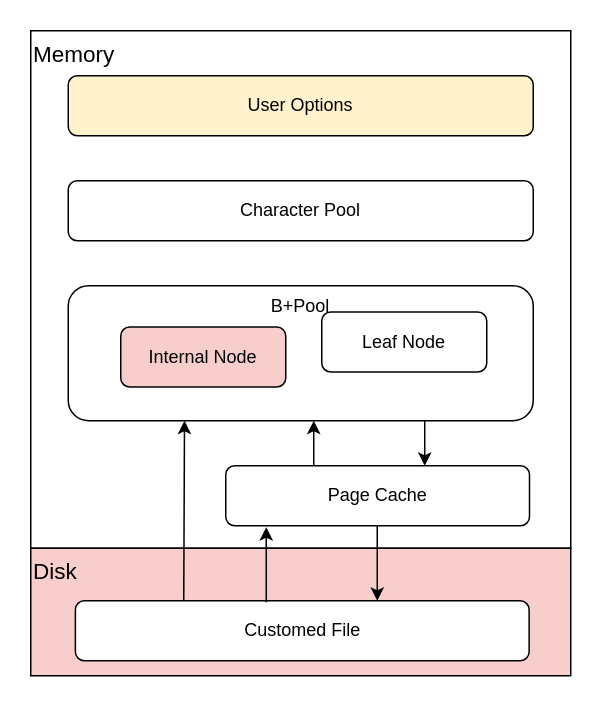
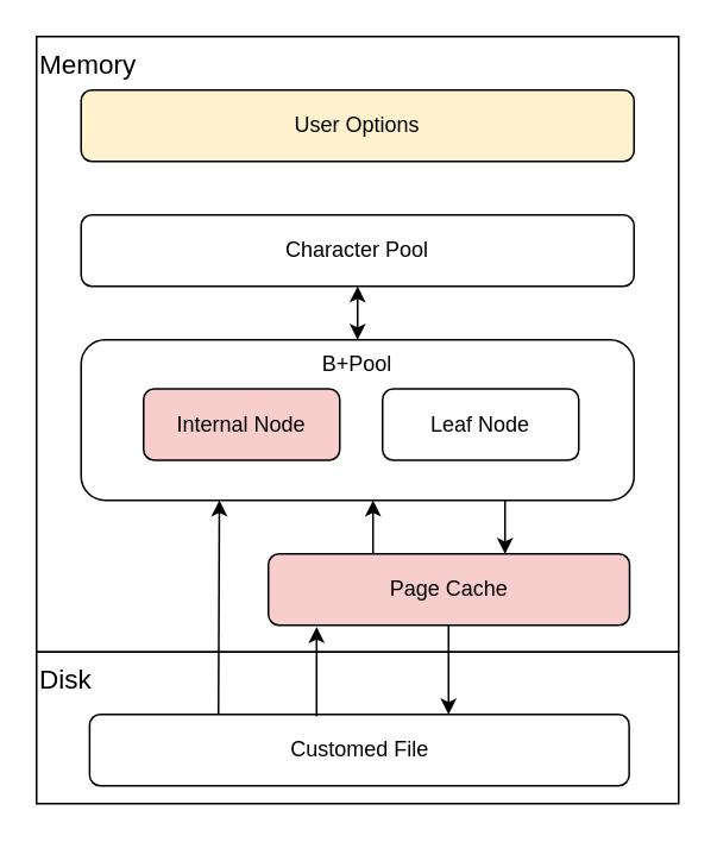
  <mxCell id="0" />
  <mxCell id="1" parent="0" />
  <mxCell id="2" value="&lt;font style=&quot;font-size: 15px;&quot;&gt;Memory&lt;/font&gt;" style="rounded=0;whiteSpace=wrap;html=1;verticalAlign=top;align=left;" parent="1" vertex="1"><mxGeometry x="20" y="20" width="360" height="345" as="geometry" /></mxCell>
- <mxCell id="3" value="&lt;font style=&quot;font-size: 15px;&quot;&gt;Disk&lt;/font&gt;" style="rounded=0;whiteSpace=wrap;html=1;verticalAlign=top;align=left;fillColor=#f8cecc;" parent="1" vertex="1"><mxGeometry x="20" y="365" width="360" height="85" as="geometry" /></mxCell>
+ <mxCell id="3" value="&lt;font style=&quot;font-size: 15px;&quot;&gt;Disk&lt;/font&gt;" style="rounded=0;whiteSpace=wrap;html=1;verticalAlign=top;align=left;" parent="1" vertex="1"><mxGeometry x="20" y="365" width="360" height="85" as="geometry" /></mxCell>
+ <mxCell id="4" style="edgeStyle=orthogonalEdgeStyle;rounded=0;orthogonalLoop=1;jettySize=auto;html=1;exitX=0.5;exitY=1;exitDx=0;exitDy=0;startArrow=classic;startFill=1;" parent="1" source="5" target="6" edge="1"><mxGeometry relative="1" as="geometry" /></mxCell>
  <mxCell id="5" value="Character Pool" style="rounded=1;whiteSpace=wrap;html=1;" parent="1" vertex="1"><mxGeometry x="45" y="120" width="310" height="40" as="geometry" /></mxCell>
  <mxCell id="6" value="B+Pool" style="rounded=1;whiteSpace=wrap;html=1;verticalAlign=top;" parent="1" vertex="1"><mxGeometry x="45" y="190" width="310" height="90" as="geometry" /></mxCell>
  <mxCell id="7" value="Internal Node" style="rounded=1;whiteSpace=wrap;html=1;fillColor=#f8cecc;" parent="1" vertex="1"><mxGeometry x="80" y="217.5" width="110" height="40" as="geometry" /></mxCell>
- <mxCell id="8" value="Leaf Node" style="rounded=1;whiteSpace=wrap;html=1;" parent="1" vertex="1"><mxGeometry x="214" y="207.5" width="110" height="40" as="geometry" /></mxCell>
- <mxCell id="9" value="Page Cache" style="rounded=1;whiteSpace=wrap;html=1;" parent="1" vertex="1"><mxGeometry x="150" y="310" width="202.5" height="40" as="geometry" /></mxCell>
+ <mxCell id="8" value="Leaf Node" style="rounded=1;whiteSpace=wrap;html=1;" parent="1" vertex="1"><mxGeometry x="214" y="217.5" width="110" height="40" as="geometry" /></mxCell>
+ <mxCell id="9" value="Page Cache" style="rounded=1;whiteSpace=wrap;html=1;fillColor=#f8cecc;" parent="1" vertex="1"><mxGeometry x="150" y="310" width="202.5" height="40" as="geometry" /></mxCell>
  <mxCell id="10" value="Customed File" style="rounded=1;whiteSpace=wrap;html=1;" parent="1" vertex="1"><mxGeometry x="49.75" y="400" width="302.5" height="40" as="geometry" /></mxCell>
  <mxCell id="11" value="User Options" style="rounded=1;whiteSpace=wrap;html=1;fillColor=#fff2cc;" parent="1" vertex="1"><mxGeometry x="45" y="50" width="310" height="40" as="geometry" /></mxCell>
  <mxCell id="12" value="" style="endArrow=classic;html=1;rounded=0;" edge="1" parent="1"><mxGeometry width="50" height="50" relative="1" as="geometry"><mxPoint x="208.66" y="310" as="sourcePoint" /><mxPoint x="208.66" y="280" as="targetPoint" /><Array as="points" /></mxGeometry></mxCell>
  <mxCell id="13" style="edgeStyle=orthogonalEdgeStyle;rounded=0;orthogonalLoop=1;jettySize=auto;html=1;exitX=0.25;exitY=1;exitDx=0;exitDy=0;endArrow=none;endFill=0;startArrow=classic;startFill=1;" edge="1" parent="1" source="6"><mxGeometry relative="1" as="geometry"><mxPoint x="122" y="400" as="targetPoint" /></mxGeometry></mxCell>
  <mxCell id="14" value="" style="endArrow=none;html=1;rounded=0;startArrow=classic;startFill=1;endFill=0;" edge="1" parent="1"><mxGeometry width="50" height="50" relative="1" as="geometry"><mxPoint x="282.66" y="310" as="sourcePoint" /><mxPoint x="282.66" y="280" as="targetPoint" /><Array as="points" /></mxGeometry></mxCell>
  <mxCell id="15" value="" style="endArrow=classic;html=1;rounded=0;" edge="1" parent="1"><mxGeometry width="50" height="50" relative="1" as="geometry"><mxPoint x="251" y="350" as="sourcePoint" /><mxPoint x="251" y="400" as="targetPoint" /></mxGeometry></mxCell>
  <mxCell id="16" value="" style="endArrow=none;html=1;rounded=0;startArrow=classic;startFill=1;endFill=0;" edge="1" parent="1"><mxGeometry width="50" height="50" relative="1" as="geometry"><mxPoint x="177" y="351" as="sourcePoint" /><mxPoint x="177" y="401" as="targetPoint" /></mxGeometry></mxCell>
